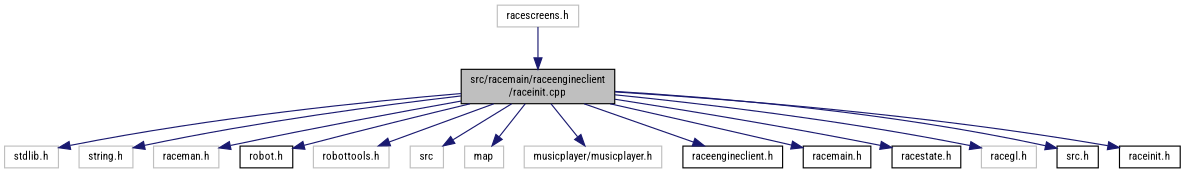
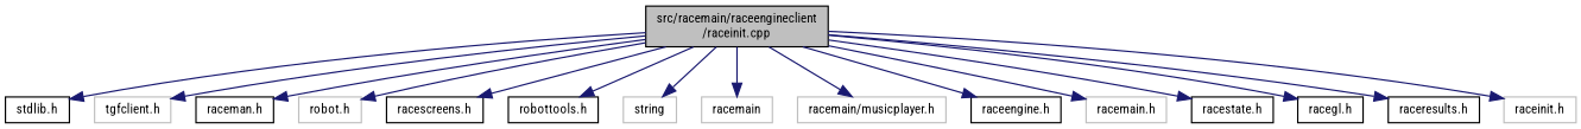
  digraph {
    fontname="Roboto Condensed"
    node [color=grey75 fillcolor=white fontname="Roboto Condensed" fontsize=10 shape=record style=filled]
    edge [color=midnightblue fontname="Roboto Condensed" fontsize=10 labelfontname=Helvetica labelfontsize=10 style=solid]
    n1 [color=black fillcolor=grey75 fontcolor=black height=0.2 label="src/racemain/raceengineclient\l/raceinit.cpp" width=0.4]
-   n2 [height=0.2 label="stdlib.h" width=0.4]
-   n3 [height=0.2 label="string.h" width=0.4]
-   n4 [height=0.2 label="raceman.h" width=0.4]
-   n5 [color=black height=0.2 label="robot.h" width=0.4]
-   n6 [height=0.2 label="racescreens.h" width=0.4]
-   n7 [height=0.2 label="robottools.h" width=0.4]
-   n8 [height=0.2 label=src width=0.4]
-   n9 [height=0.2 label=map width=0.4]
-   n10 [height=0.2 label="musicplayer/musicplayer.h" width=0.4]
-   n11 [color=black height=0.2 label="raceengineclient.h" width=0.4]
-   n12 [color=black height=0.2 label="racemain.h" width=0.4]
+   n2 [color=black height=0.2 label="stdlib.h" width=0.4]
+   n3 [height=0.2 label="tgfclient.h" width=0.4]
+   n4 [color=black height=0.2 label="raceman.h" width=0.4]
+   n5 [height=0.2 label="robot.h" width=0.4]
+   n6 [color=black height=0.2 label="racescreens.h" width=0.4]
+   n7 [color=black height=0.2 label="robottools.h" width=0.4]
+   n8 [height=0.2 label=string width=0.4]
+   n9 [height=0.2 label=racemain width=0.4]
+   n10 [height=0.2 label="racemain/musicplayer.h" width=0.4]
+   n11 [color=black height=0.2 label="raceengine.h" width=0.4]
+   n12 [height=0.2 label="racemain.h" width=0.4]
    n13 [color=black height=0.2 label="racestate.h" width=0.4]
-   n14 [height=0.2 label="racegl.h" width=0.4]
-   n15 [color=black height=0.2 label="src.h" width=0.4]
-   n16 [color=black height=0.2 label="raceinit.h" width=0.4]
+   n14 [color=black height=0.2 label="racegl.h" width=0.4]
+   n15 [color=black height=0.2 label="raceresults.h" width=0.4]
+   n16 [height=0.2 label="raceinit.h" width=0.4]
    n1 -> n2
    n1 -> n3
    n1 -> n4
    n1 -> n5
-   n6 -> n1
+   n1 -> n6
    n1 -> n7
    n1 -> n8
    n1 -> n9
    n1 -> n10
    n1 -> n11
    n1 -> n12
    n1 -> n13
    n1 -> n14
    n1 -> n15
    n1 -> n16
  }
